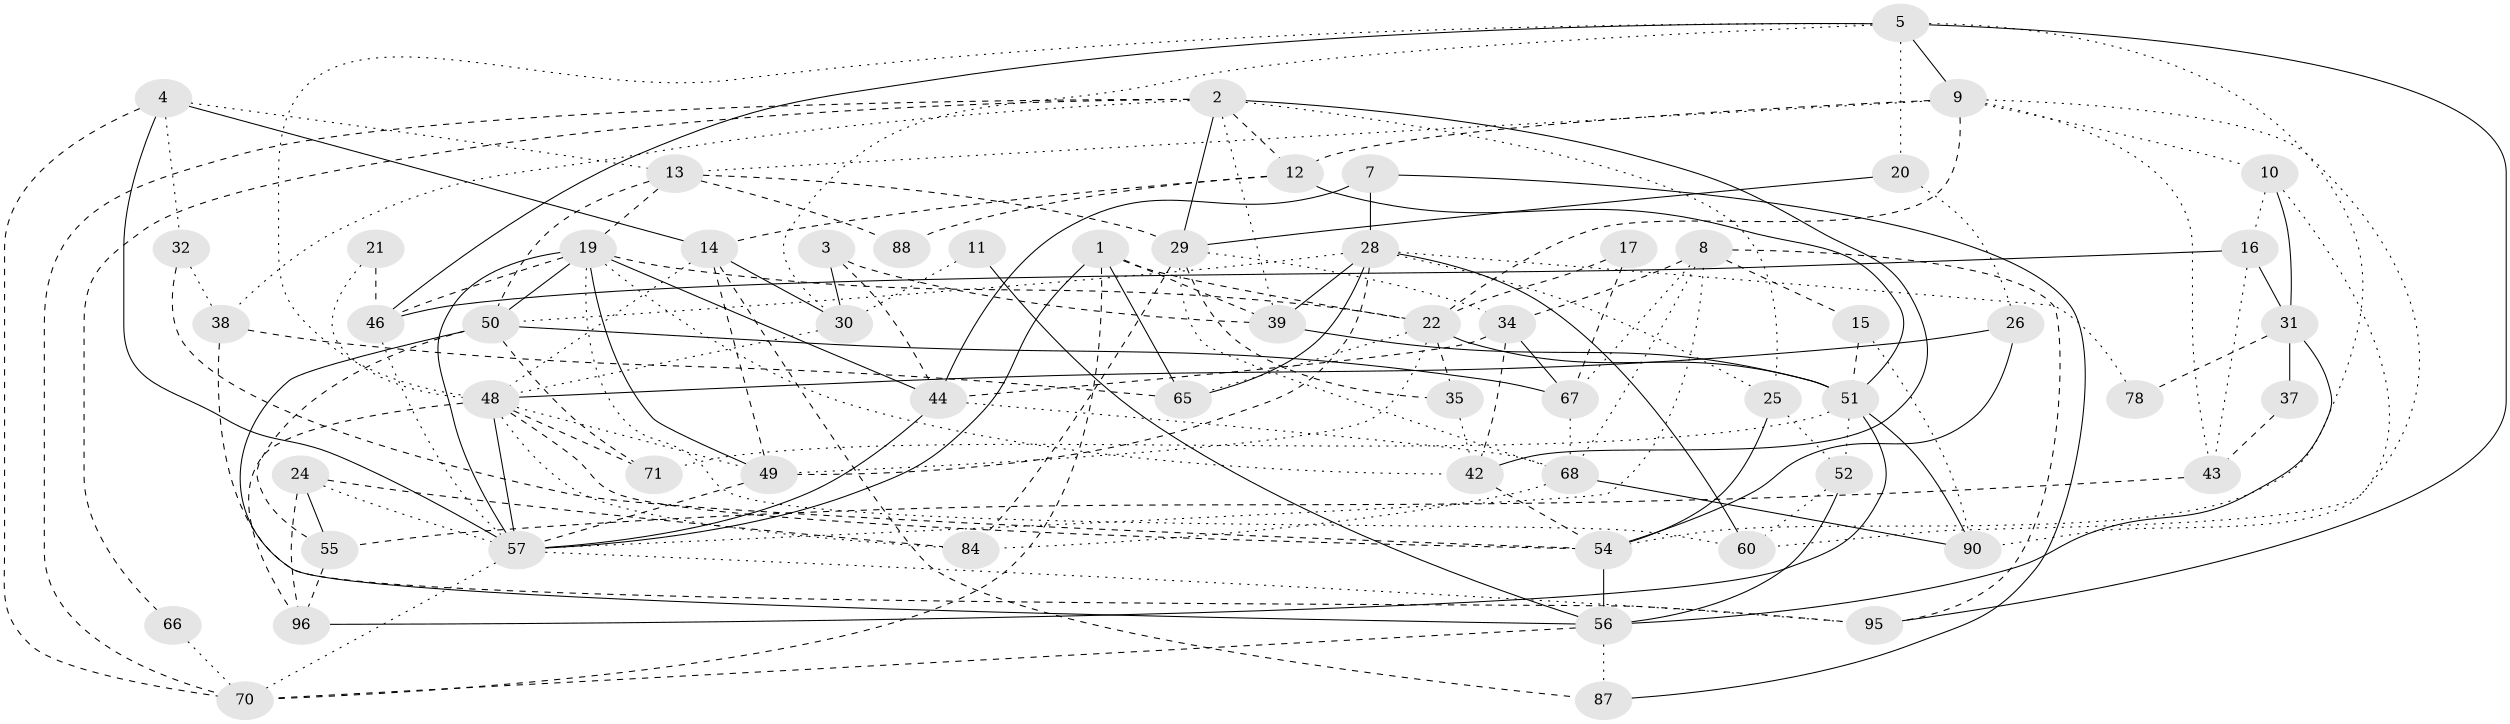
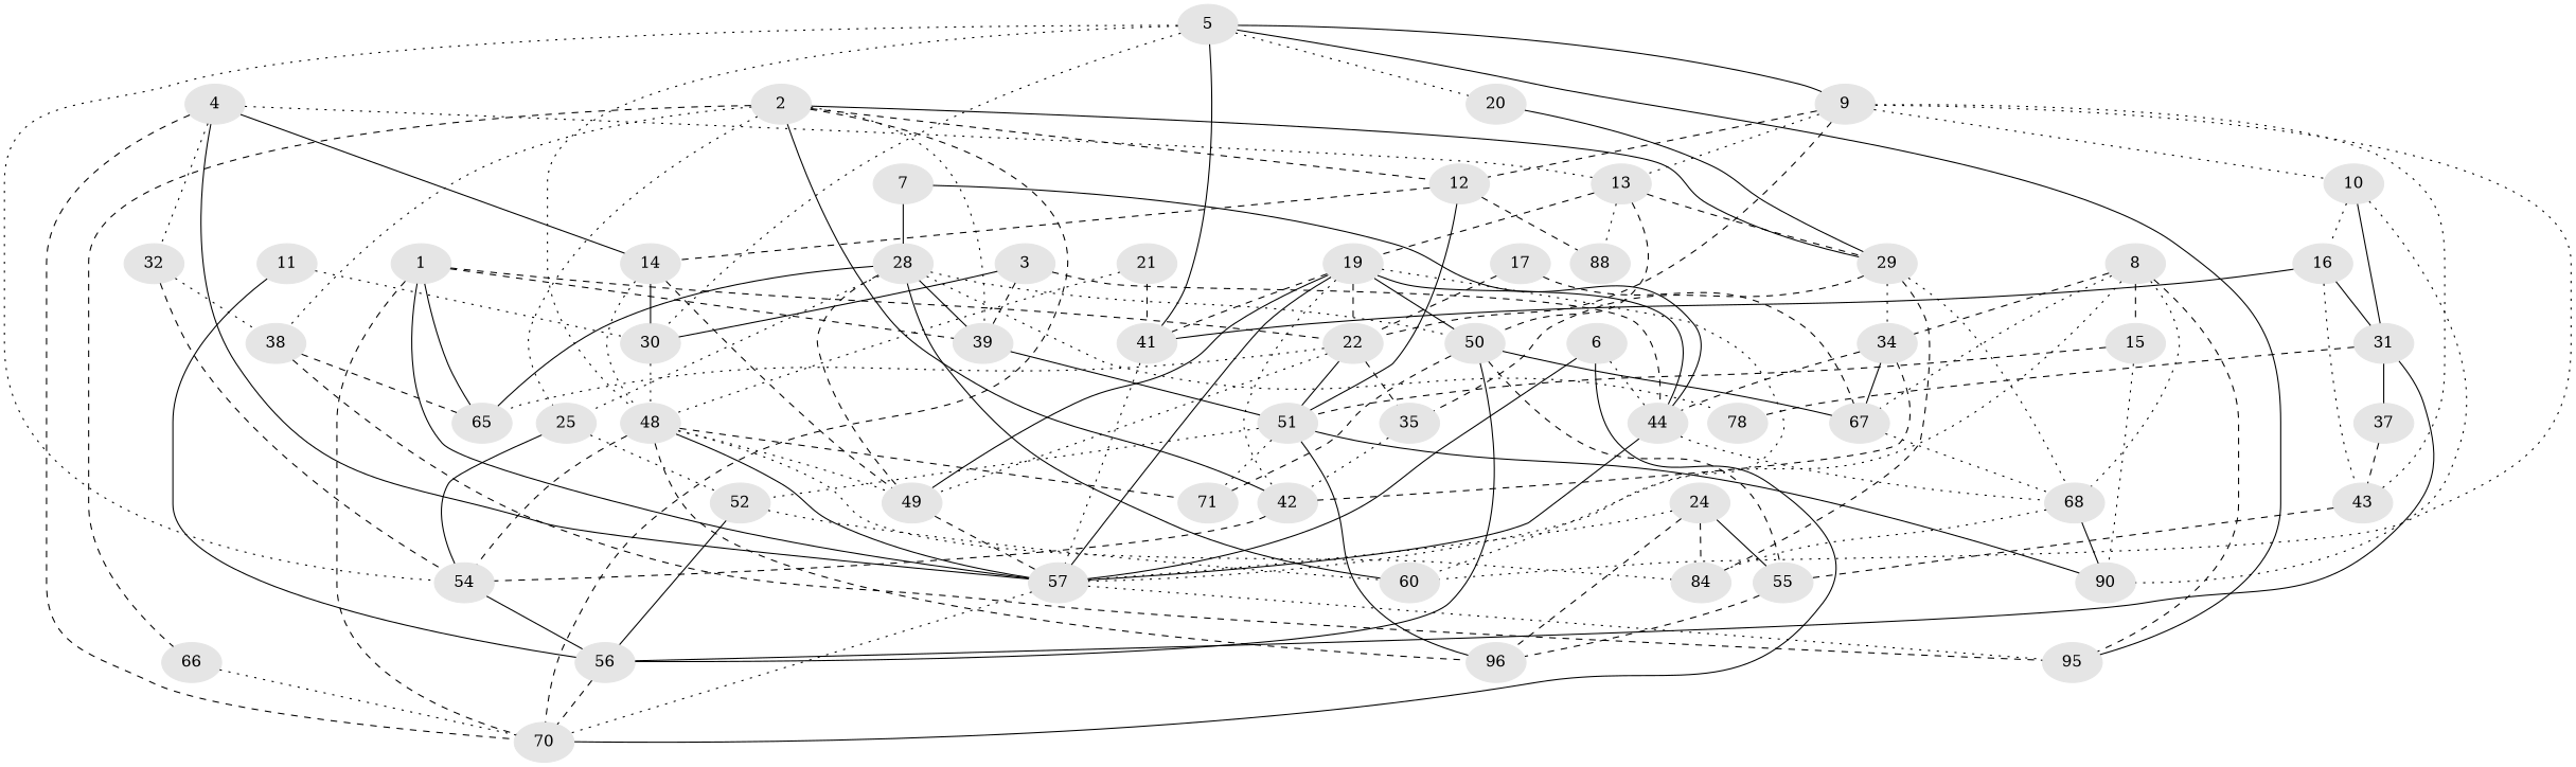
  graph {
    node [color=gray90 style=filled]
    edge [style=dotted]
    1 [super="+82"]
    22 [super="+53"]
    39 [super="+47"]
    57 [super="+91"]
    65
    70 [super="+72"]
    51 [super="+81"]
    49 [super="+74"]
    35
    95
    2 [super="+27"]
    12
    25
    29 [super="+75"]
    38 [super="+94"]
    42 [super="+45"]
    66 [super="+97"]
    14 [super="+36"]
    88
    54 [super="+76"]
    52 [super="+59"]
    34 [super="+63"]
    68 [super="+69"]
    84 [super="+89"]
    30 [super="+64"]
    48 [super="+58"]
    3
    44 [super="+61"]
    4 [super="+86"]
    13 [super="+73"]
    32
    19 [super="+85"]
    50 [super="+77"]
-   87
    5 [super="+18"]
    9 [super="+80"]
    20
-   46 [super="+83"]
+   46 [super="+83" label=41]
    10
    43
    60
-   26
    96
    71
    56 [super="+93"]
+   6
    7 [super="+23"]
    28 [super="+92"]
    78
    8 [super="+41"]
    15 [super="+79"]
    67
    90
    16 [super="+33"]
    31 [super="+62"]
    55
    37
    11
    17
    21
    24 [super="+40"]
    1 -- 22 [style=dashed]
    1 -- 39 [style=dashed]
    1 -- 57 [style=solid]
    1 -- 65 [style=solid]
    1 -- 70 [style=dashed]
    22 -- 65
    22 -- 51 [style=solid]
    22 -- 49
    22 -- 35 [style=dashed]
    39 -- 51 [style=solid]
    57 -- 70
    57 -- 95
    51 -- 52
    51 -- 96 [style=solid]
    51 -- 71
    51 -- 90 [style=solid]
    49 -- 57 [style=dashed]
    35 -- 42 [weight=2]
    2 -- 39
    2 -- 70 [style=dashed]
    2 -- 12 [style=dashed]
    2 -- 25
    2 -- 29 [style=solid]
    2 -- 38
    2 -- 42 [style=solid]
    2 -- 66 [style=dashed]
    12 -- 51 [style=solid]
    12 -- 14 [style=dashed]
    12 -- 88 [style=dashed]
    25 -- 54 [style=solid]
    25 -- 52
    29 -- 35 [style=dashed]
    29 -- 34
    29 -- 68
    29 -- 84 [style=dashed]
    38 -- 65 [style=dashed]
    38 -- 95 [style=dashed]
    42 -- 54 [style=dashed]
    66 -- 70
    14 -- 49 [style=dashed]
    14 -- 30 [style=solid]
    14 -- 48
-   14 -- 87 [style=dashed]
    54 -- 56 [style=solid weight=2]
    52 -- 60
    52 -- 56 [style=solid]
    34 -- 42 [style=dashed]
    34 -- 44 [style=dashed]
    34 -- 67 [style=solid]
    68 -- 84
    68 -- 90 [style=solid]
    30 -- 48
    48 -- 57 [style=solid]
    48 -- 49
    48 -- 54 [style=dashed]
    48 -- 84
    48 -- 96 [style=dashed]
    48 -- 71 [style=dashed]
    3 -- 39 [style=dashed]
    3 -- 30 [style=solid]
    3 -- 44 [style=dashed weight=2]
    44 -- 57 [style=solid]
    44 -- 68
    4 -- 57 [style=solid]
    4 -- 70 [style=dashed]
    4 -- 14 [style=solid]
    4 -- 13
    4 -- 32
    13 -- 29 [style=dashed]
-   13 -- 88 [style=dashed]
+   13 -- 88
    13 -- 19 [style=dashed]
    13 -- 50 [style=dashed]
    32 -- 38
    32 -- 54 [style=dashed]
    19 -- 22 [style=dashed]
    19 -- 57 [style=solid]
    19 -- 49 [style=solid]
    19 -- 42
    19 -- 44 [style=solid]
    19 -- 50 [style=solid]
    19 -- 46 [style=dashed]
    19 -- 60
    50 -- 71 [style=dashed]
    50 -- 56 [style=solid]
    50 -- 67 [style=solid]
    50 -- 55 [style=dashed]
    5 -- 95 [style=solid]
    5 -- 54
    5 -- 30
    5 -- 48
    5 -- 9 [style=solid]
    5 -- 20
    5 -- 46 [style=solid]
    9 -- 22 [style=dashed]
    9 -- 12 [style=dashed]
    9 -- 13
    9 -- 10
    9 -- 43
    9 -- 60
    20 -- 29 [style=solid]
-   20 -- 26
    46 -- 57
    10 -- 90
    10 -- 16
    10 -- 31 [style=solid]
    43 -- 55 [style=dashed]
-   26 -- 54 [style=solid]
-   26 -- 48 [style=solid]
    56 -- 70 [style=dashed]
-   56 -- 87
+   6 -- 57 [style=solid]
+   6 -- 70 [style=solid]
+   6 -- 44
    7 -- 44 [style=solid weight=2]
-   7 -- 87 [style=solid]
    7 -- 28 [style=solid]
    28 -- 39 [style=solid]
    28 -- 65 [style=solid]
    28 -- 49 [style=dashed]
    28 -- 25
    28 -- 50 [weight=2]
    28 -- 60 [style=solid]
    28 -- 78
    8 -- 57
    8 -- 95 [style=dashed]
    8 -- 34 [style=dashed]
    8 -- 68 [weight=2]
    8 -- 15 [style=dashed]
    8 -- 67
    15 -- 51 [style=dashed]
    15 -- 90
    67 -- 68
    16 -- 46 [style=solid]
    16 -- 43
    16 -- 31 [style=solid]
    31 -- 56 [style=solid weight=2]
    31 -- 78 [style=dashed]
    31 -- 37 [style=solid]
    55 -- 96 [style=dashed]
    37 -- 43 [style=dashed]
    11 -- 30
    11 -- 56 [style=solid]
    17 -- 22 [style=dashed]
    17 -- 67 [style=dashed]
    21 -- 48
    21 -- 46 [style=dashed]
    24 -- 57
    24 -- 84 [style=dashed]
    24 -- 96 [style=dashed]
    24 -- 55 [style=solid]
  }
